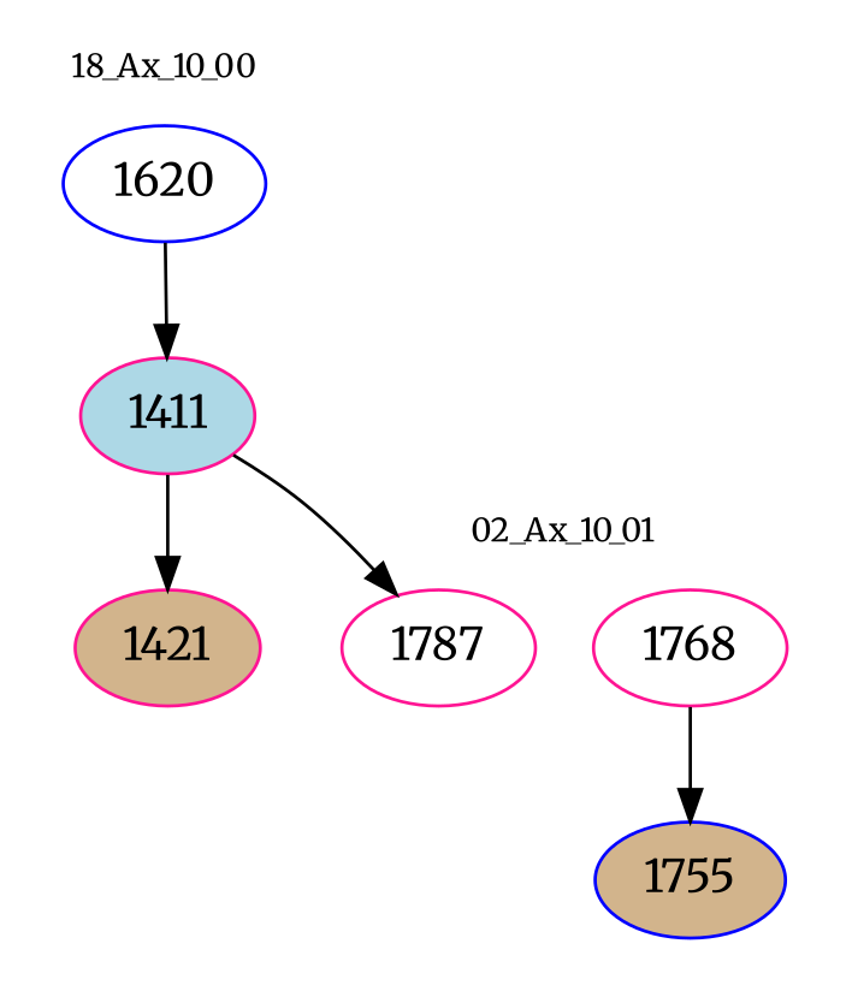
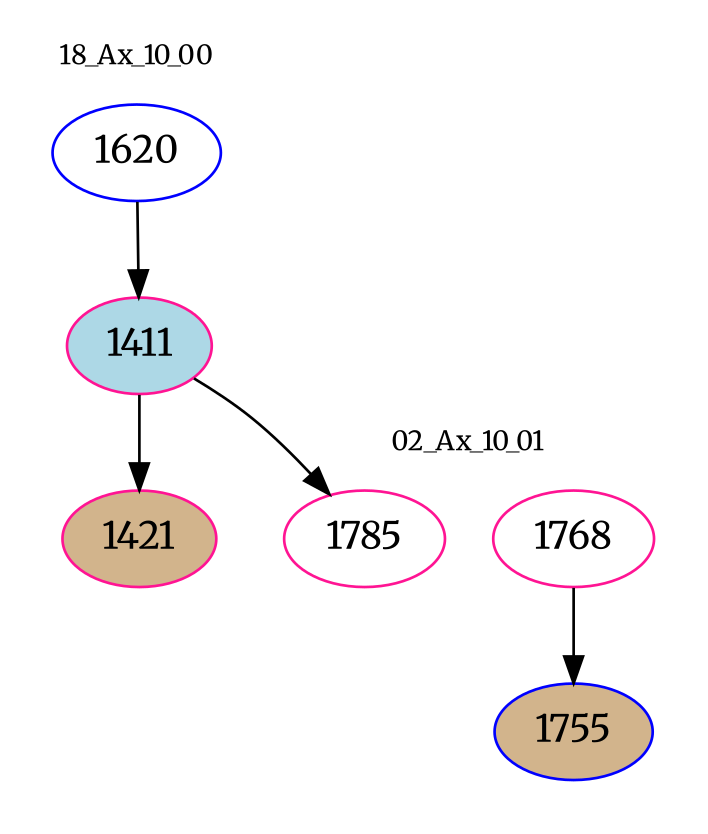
  digraph {
    fontname=Merriweather
    node [color=deeppink fillcolor=white fontname=Merriweather style=filled]
    edge [color=black fontname=Merriweather]
    n1 [color=blue label=1620]
    n2 [fillcolor=lightblue label=1411]
    n3 [fillcolor=tan label=1421]
    n4 [label=1768]
    n5 [color=blue fillcolor=tan label=1755]
-   n6 [label=1787]
+   n6 [label=1785]
    subgraph cluster_1 {
      color=white
      fontsize=10
      label="18_Ax_10_00"
      n1
      n2
      n3
    }
    subgraph cluster_2 {
      color=white
      fontsize=10
      label="02_Ax_10_01"
      n4
      n5
      n6
    }
    n1 -> n2
    n2 -> n3
    n2 -> n6
    n4 -> n5
  }
